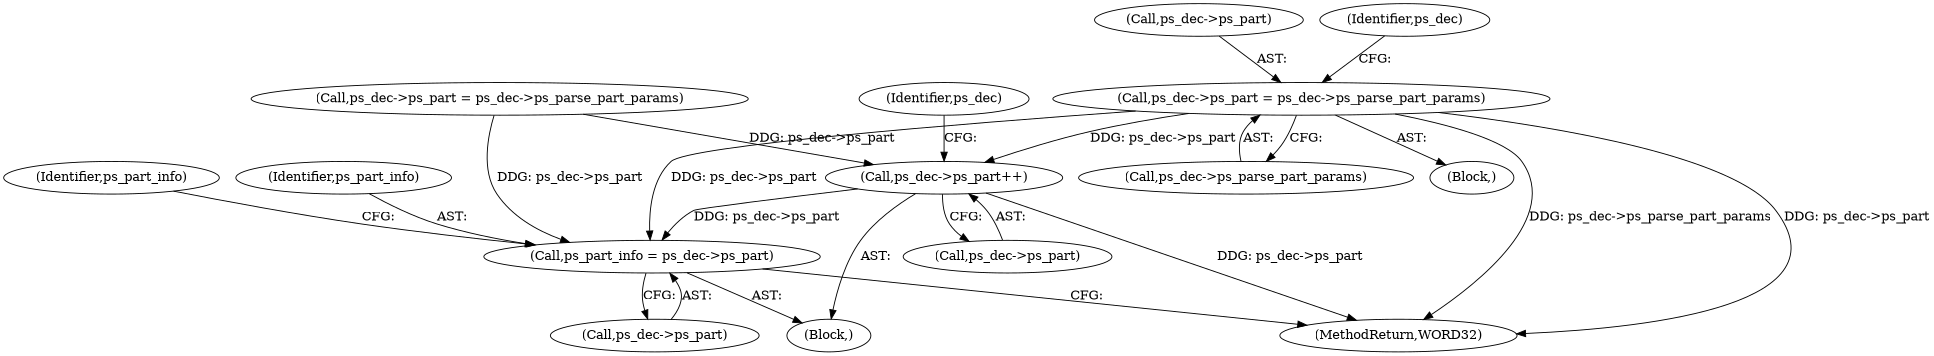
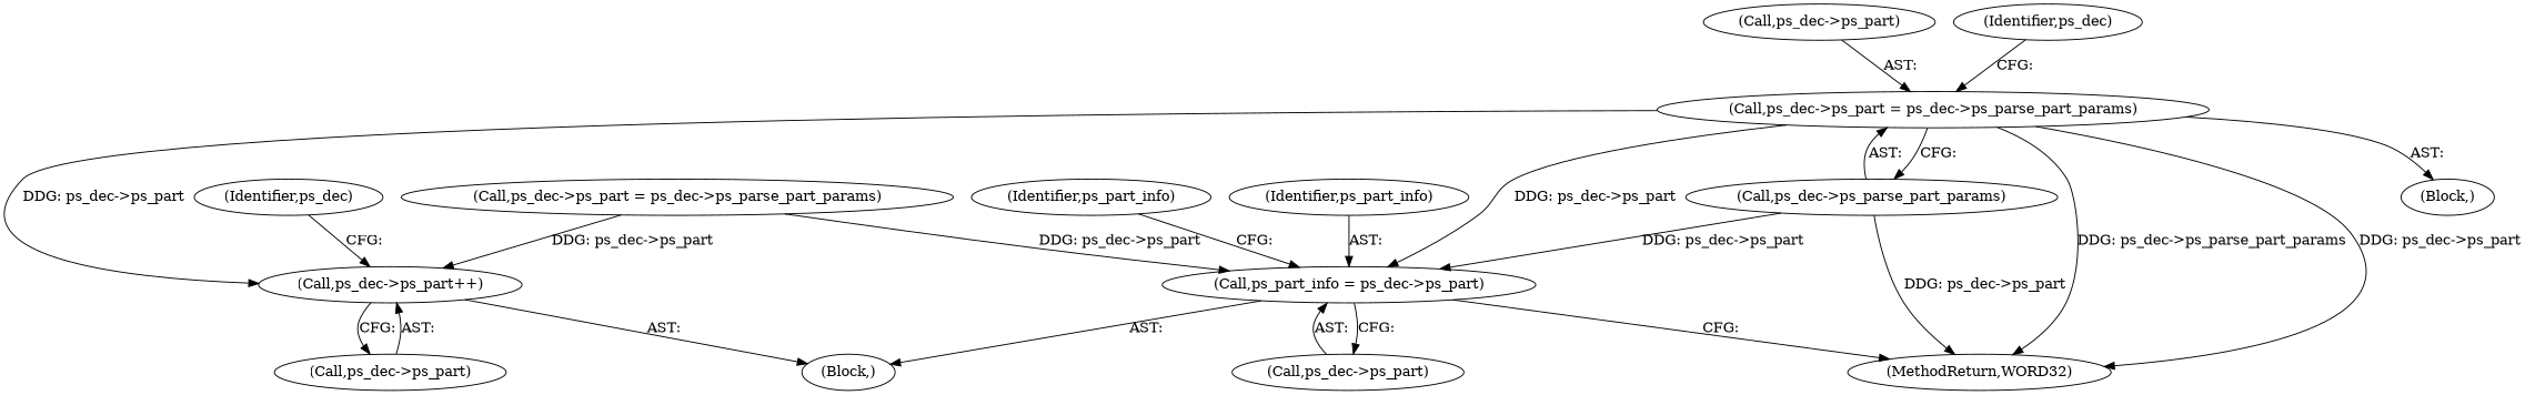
  digraph {
    n1 [label="(Call,ps_dec->ps_part = ps_dec->ps_parse_part_params)"]
    n2 [label="(Call,ps_part_info = ps_dec->ps_part)"]
    n3 [label="(Call,ps_dec->ps_part++)"]
    n4 [label="(Call,ps_dec->ps_parse_part_params)"]
    n5 [label="(MethodReturn,WORD32)"]
    n6 [label="(Block,)"]
    n7 [label="(Block,)"]
    n8 [label="(Call,ps_dec->ps_part)"]
    n9 [label="(Call,ps_dec->ps_part)"]
    n10 [label="(Call,ps_dec->ps_part)"]
    n11 [label="(Identifier,ps_part_info)"]
    n12 [label="(Identifier,ps_part_info)"]
    n13 [label="(Identifier,ps_dec)"]
    n14 [label="(Identifier,ps_dec)"]
    n15 [label="(Call,ps_dec->ps_part = ps_dec->ps_parse_part_params)"]
    n1 -> n2 [label="DDG: ps_dec->ps_part"]
    n1 -> n3 [label="DDG: ps_dec->ps_part"]
    n1 -> n4 [label="CFG: "]
    n1 -> n5 [label="DDG: ps_dec->ps_parse_part_params"]
    n1 -> n5 [label="DDG: ps_dec->ps_part"]
    n1 -> n6 [label="AST: "]
    n2 -> n5 [label="CFG: "]
    n2 -> n7 [label="AST: "]
    n2 -> n8 [label="CFG: "]
-   n3 -> n2 [label="DDG: ps_dec->ps_part"]
-   n3 -> n5 [label="DDG: ps_dec->ps_part"]
+   n4 -> n2 [label="DDG: ps_dec->ps_part"]
+   n4 -> n5 [label="DDG: ps_dec->ps_part"]
    n3 -> n7 [label="AST: "]
    n3 -> n9 [label="CFG: "]
    n4 -> n1 [label="AST: "]
    n8 -> n2 [label="AST: "]
    n9 -> n3 [label="AST: "]
    n10 -> n1 [label="AST: "]
    n11 -> n2 [label="CFG: "]
    n12 -> n2 [label="AST: "]
    n13 -> n1 [label="CFG: "]
    n14 -> n3 [label="CFG: "]
    n15 -> n2 [label="DDG: ps_dec->ps_part"]
    n15 -> n3 [label="DDG: ps_dec->ps_part"]
  }
